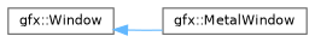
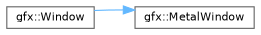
  digraph {
    rankdir=LR
    node [color=grey40 fillcolor=white fontname=Helvetica fontsize=10 shape=box style=filled]
    n1 [height=0.2 label="gfx::Window" width=0.4]
    n2 [height=0.2 label="gfx::MetalWindow" width=0.4]
-   n1 -> n2 [color=steelblue1 dir=back fontname=Helvetica fontsize=10 labelfontname=Helvetica labelfontsize=10 style=solid]
+   n2 -> n1 [color=steelblue1 dir=back fontname=Helvetica fontsize=10 labelfontname=Helvetica labelfontsize=10 style=solid]
  }
